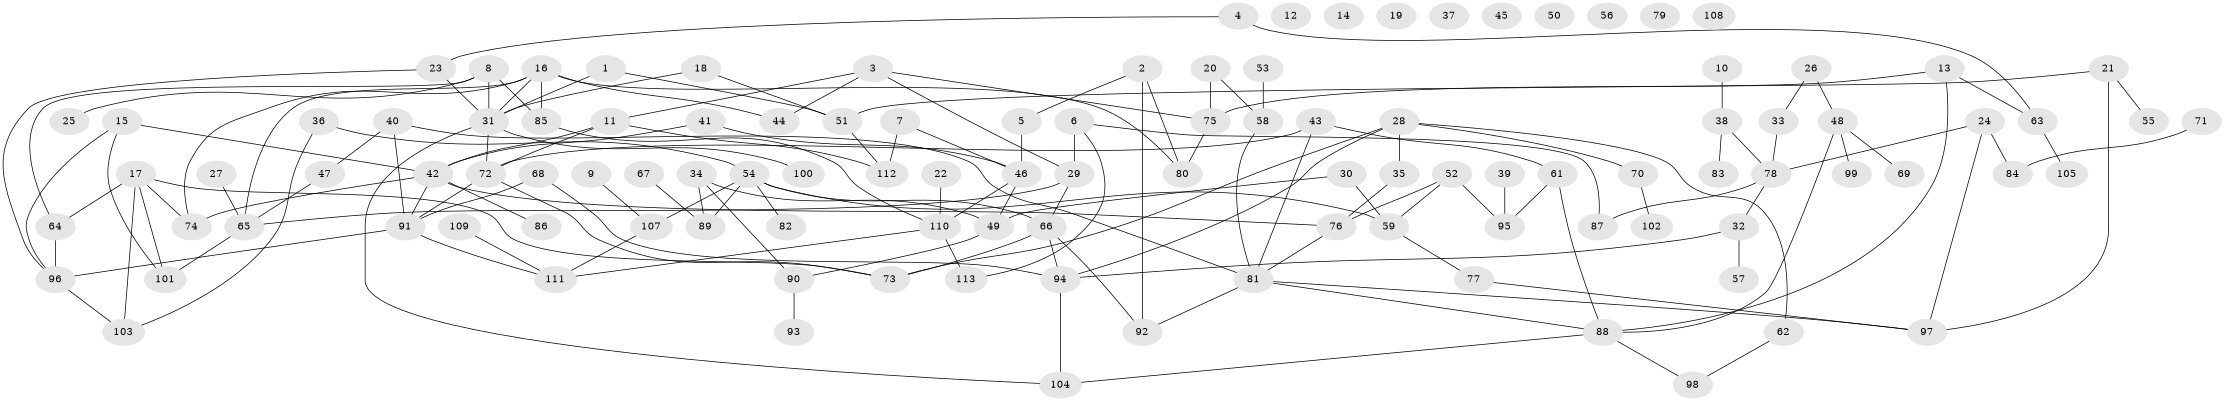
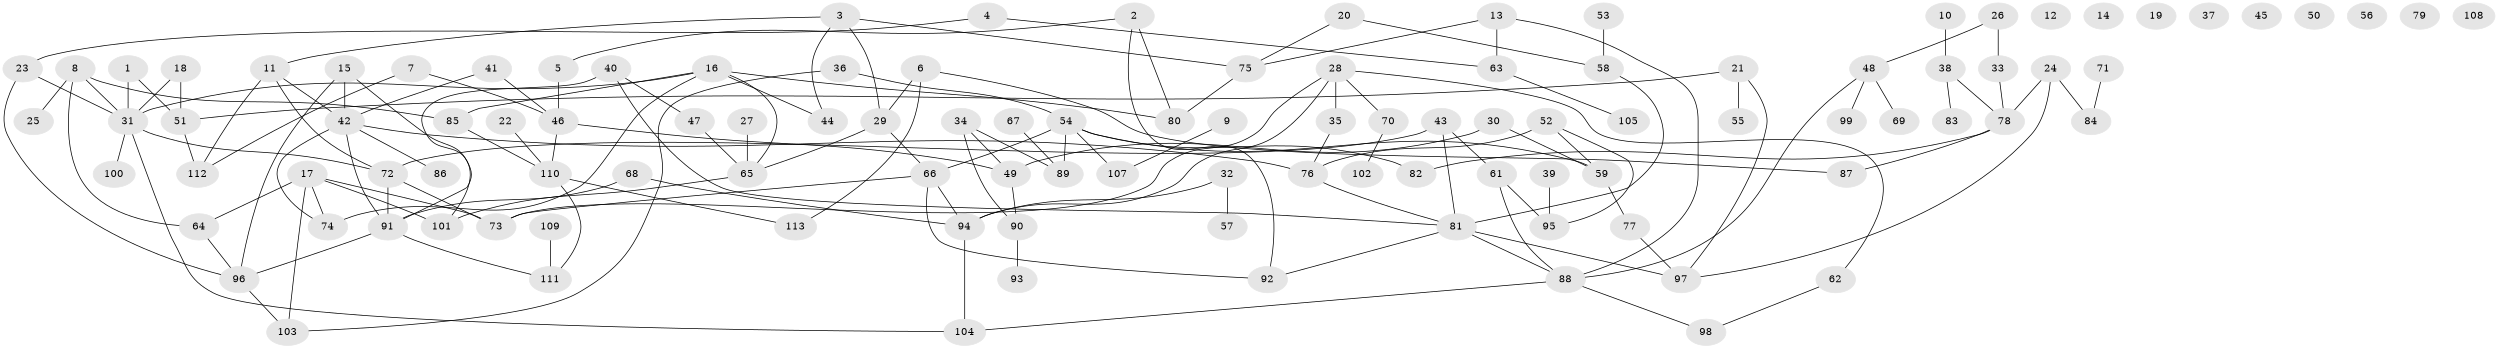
  graph {
    node [color=gray90 style=filled]
    1
    31
    51
    72
    100
    104
    112
    2
    5
    80
    92
    46
    3
    11
    29
    44
    75
    42
    65
    66
    4
    23
    63
    96
    105
    110
    49
    6
    87
    113
    7
    8
    25
    64
    85
    9
    107
    111
    10
    38
    78
    83
    74
    76
    91
    86
    73
    12
    13
    88
    98
    14
    15
    101
    103
    16
    17
    18
    19
    20
    58
    81
    21
    55
    97
    22
    24
    84
    82
    26
    33
    48
    69
    99
    27
    28
    35
    62
    70
    94
    102
    30
    59
    90
    77
    32
    57
    34
    89
    93
    36
    54
    37
    39
    95
    40
    47
    41
    43
    61
    45
    50
    52
    53
    56
    67
    68
    71
    79
    109
    108
    1 -- 31
    1 -- 51
    31 -- 72
    31 -- 100
    31 -- 104
    51 -- 112
    72 -- 91
    72 -- 73
    2 -- 5
    2 -- 80
    2 -- 92
    5 -- 46
    46 -- 110
    46 -- 49
    3 -- 11
    3 -- 29
    3 -- 44
    3 -- 75
    11 -- 72
    11 -- 112
    11 -- 42
    29 -- 65
    29 -- 66
    75 -- 80
    42 -- 74
    42 -- 76
    42 -- 91
    42 -- 86
    65 -- 101
    66 -- 92
    66 -- 73
    66 -- 94
    4 -- 23
    4 -- 63
    23 -- 31
    23 -- 96
    63 -- 105
    96 -- 103
    110 -- 113
    110 -- 111
    49 -- 90
    6 -- 29
    6 -- 87
    6 -- 113
    7 -- 112
    7 -- 46
    8 -- 31
    8 -- 25
    8 -- 64
    8 -- 85
    64 -- 96
    85 -- 110
    9 -- 107
-   107 -- 111
    10 -- 38
    38 -- 78
    38 -- 83
    78 -- 87
-   78 -- 32
+   78 -- 82
    76 -- 81
    91 -- 96
    91 -- 111
    13 -- 75
    13 -- 63
    13 -- 88
    88 -- 104
    88 -- 98
    15 -- 42
    15 -- 96
    15 -- 101
    16 -- 31
    16 -- 80
    16 -- 44
    16 -- 65
    16 -- 85
    16 -- 74
    17 -- 64
    17 -- 74
    17 -- 73
    17 -- 101
    17 -- 103
    18 -- 31
    18 -- 51
    20 -- 75
    20 -- 58
    58 -- 81
    81 -- 92
    81 -- 88
    81 -- 97
    21 -- 51
    21 -- 55
    21 -- 97
    22 -- 110
    24 -- 78
    24 -- 97
    24 -- 84
    26 -- 33
    26 -- 48
    33 -- 78
    48 -- 88
    48 -- 69
    48 -- 99
    27 -- 65
    28 -- 73
    28 -- 35
    28 -- 62
    28 -- 70
    28 -- 94
    35 -- 76
    62 -- 98
    70 -- 102
    94 -- 104
    30 -- 49
    30 -- 59
    59 -- 77
    90 -- 93
    77 -- 97
    32 -- 94
    32 -- 57
    34 -- 49
    34 -- 90
    34 -- 89
    36 -- 103
    36 -- 54
    54 -- 66
    54 -- 107
    54 -- 82
    54 -- 59
    54 -- 89
    39 -- 95
    40 -- 91
    40 -- 81
    40 -- 47
    47 -- 65
    41 -- 46
    41 -- 42
    43 -- 72
    43 -- 81
    43 -- 61
    61 -- 88
    61 -- 95
    52 -- 76
    52 -- 59
    52 -- 95
    53 -- 58
    67 -- 89
    68 -- 91
    68 -- 94
    71 -- 84
    109 -- 111
  }
